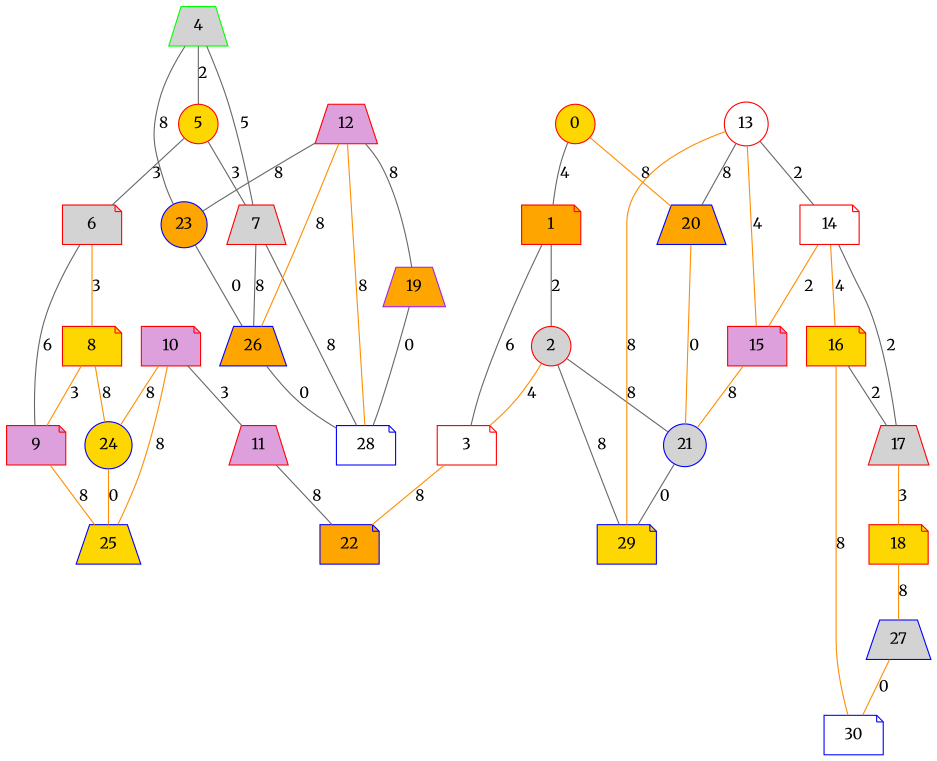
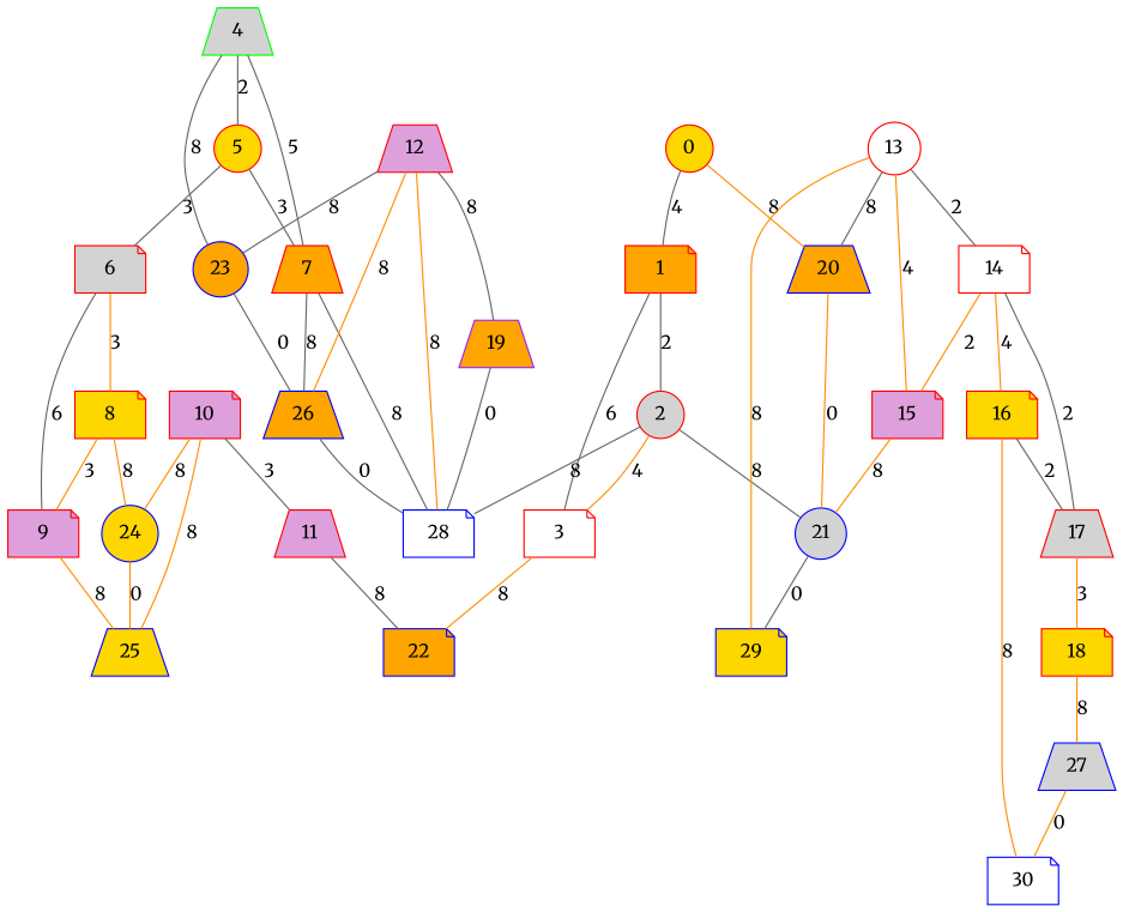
  graph {
    fontname=Merriweather
    node [color=red fillcolor=gold fontname=Merriweather shape=note style=filled weight=1]
    edge [color=gray40 fontname=Merriweather]
    0 [shape=circle]
    1 [fillcolor=orange]
    20 [color=blue fillcolor=orange shape=trapezium weight=3]
    2 [fillcolor=lightgrey shape=circle]
    3 [fillcolor=white]
    21 [color=blue fillcolor=lightgrey shape=circle weight=3]
    29 [color=blue weight=3]
    22 [color=blue fillcolor=orange weight=3]
    4 [color=green fillcolor=lightgrey shape=trapezium weight=2]
    5 [shape=circle]
-   7 [fillcolor=lightgrey shape=trapezium]
+   7 [fillcolor=orange shape=trapezium]
    23 [color=blue fillcolor=orange shape=circle weight=3]
    6 [fillcolor=lightgrey]
    26 [color=blue fillcolor=orange shape=trapezium weight=3]
    28 [color=blue fillcolor=white weight=3]
    8
    9 [fillcolor=plum]
    24 [color=blue shape=circle weight=3]
    25 [color=blue shape=trapezium weight=3]
    10 [fillcolor=plum]
    11 [fillcolor=plum shape=trapezium]
    12 [fillcolor=plum shape=trapezium]
    19 [color=purple fillcolor=orange shape=trapezium weight=4]
    13 [fillcolor=white shape=circle]
    14 [fillcolor=white]
    15 [fillcolor=plum]
    16
    17 [fillcolor=lightgrey shape=trapezium]
    30 [color=blue fillcolor=white weight=3]
    18
    27 [color=blue fillcolor=lightgrey shape=trapezium weight=3]
    0 -- 1 [label=4]
    0 -- 20 [color=darkorange label=8]
    1 -- 2 [label=2]
    1 -- 3 [label=6]
    20 -- 21 [color=darkorange label=0]
    2 -- 3 [color=darkorange label=4]
    2 -- 21 [label=8]
-   2 -- 29 [label=8]
+   2 -- 28 [label=8]
    3 -- 22 [color=darkorange label=8]
    21 -- 29 [label=0]
    4 -- 5 [label=2]
    4 -- 7 [label=5]
    4 -- 23 [label=8]
    5 -- 7 [label=3]
    5 -- 6 [label=3]
    7 -- 26 [label=8]
    7 -- 28 [label=8]
    23 -- 26 [label=0]
    6 -- 8 [color=darkorange label=3]
    6 -- 9 [label=6]
    26 -- 28 [label=0]
    8 -- 9 [color=darkorange label=3]
    8 -- 24 [color=darkorange label=8]
    9 -- 25 [color=darkorange label=8]
    24 -- 25 [color=darkorange label=0]
    10 -- 24 [color=darkorange label=8]
    10 -- 25 [color=darkorange label=8]
    10 -- 11 [label=3]
    11 -- 22 [label=8]
    12 -- 23 [label=8]
    12 -- 26 [color=darkorange label=8]
    12 -- 28 [color=darkorange label=8]
    12 -- 19 [label=8]
    19 -- 28 [label=0]
    13 -- 20 [label=8]
    13 -- 29 [color=darkorange label=8]
    13 -- 14 [label=2]
    13 -- 15 [color=darkorange label=4]
    14 -- 15 [color=darkorange label=2]
    14 -- 16 [color=darkorange label=4]
    14 -- 17 [label=2]
    15 -- 21 [color=darkorange label=8]
    16 -- 17 [label=2]
    16 -- 30 [color=darkorange label=8]
    17 -- 18 [color=darkorange label=3]
    18 -- 27 [color=darkorange label=8]
    27 -- 30 [color=darkorange label=0]
  }
